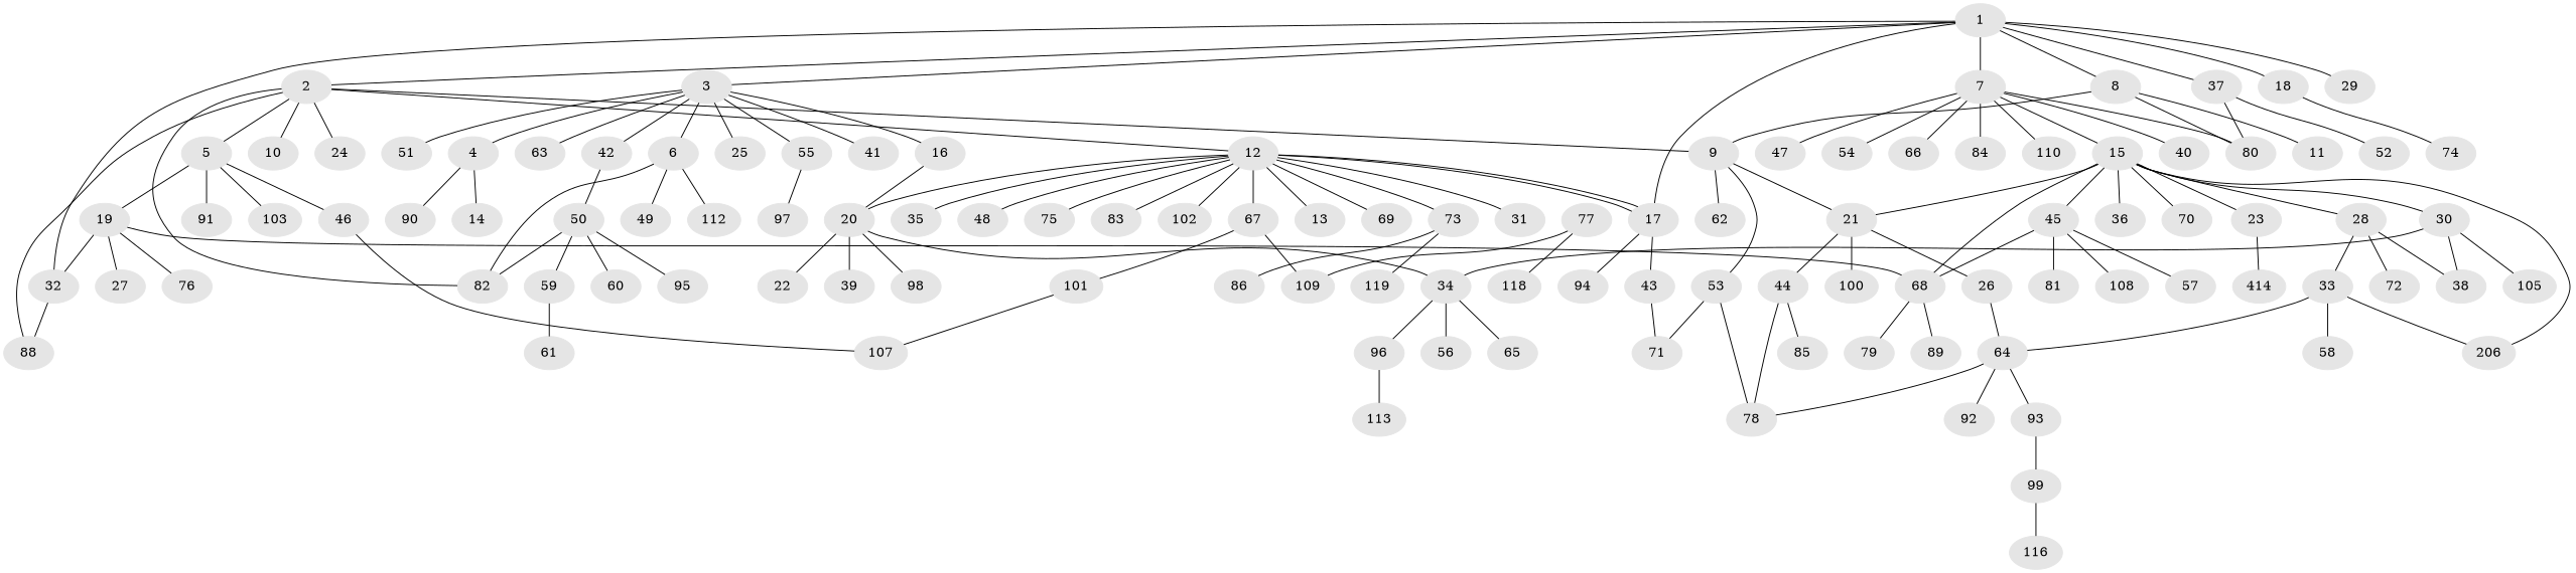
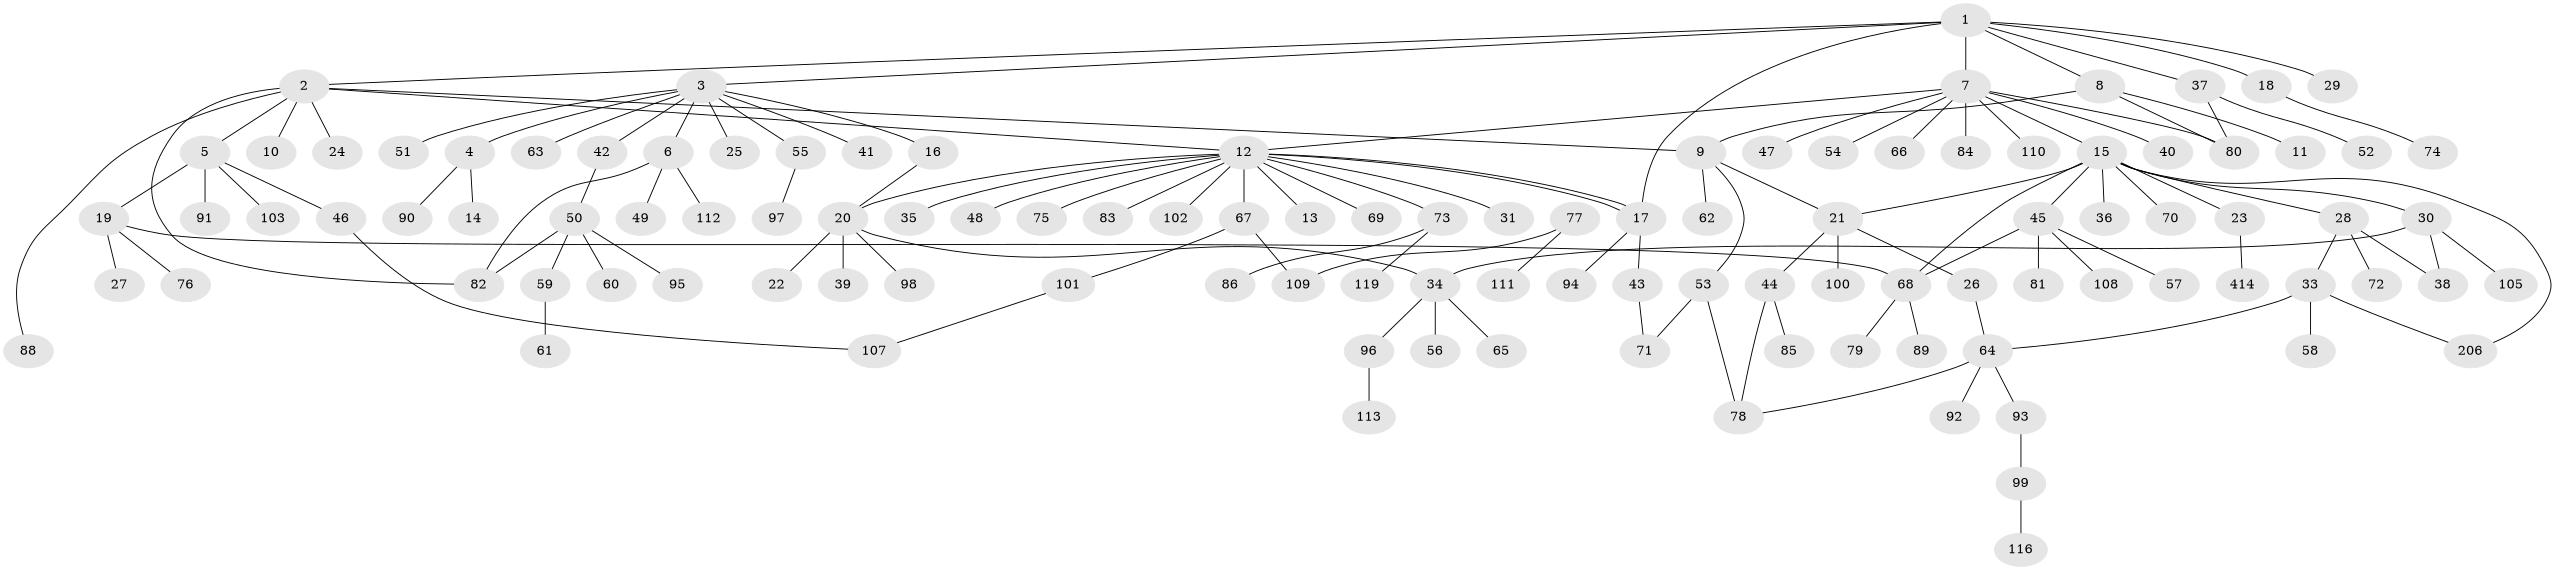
  graph {
    node [color=gray90 style=filled]
    1
    2
    3
    7
    8
    17
    18
    29
-   32
    37
    5
    9
    10
    12
    24
    82
    88
    4
    6
    16
    25
    41
    42
    51
    55
    63
    15
    40
    47
    54
    66
    80
    84
    110
    11
    43
    94
    74
    52
    19
    46
    91
    103
    21
    53
    62
    13
    20
    31
    35
    48
    67
    69
    73
    75
    83
    102
    14
    90
    49
    112
    50
    97
    68
    27
    76
    107
    23
    28
    30
    36
    45
    70
    n74 [label=206]
    26
    44
    100
    71
    78
    22
    34
    39
    98
    101
    109
    86
    n87 [label=119]
    n88 [label=414]
    33
    38
    72
    105
    57
    81
    108
    79
    89
    56
    65
    96
    64
    85
    92
    93
    58
    113
    59
    60
    95
    61
    99
    77
-   111 [label=118]
+   111
    116
    1 -- 2
    1 -- 3
    1 -- 7
    1 -- 8
    1 -- 17
    1 -- 18
    1 -- 29
-   1 -- 32
    1 -- 37
    2 -- 5
    2 -- 9
    2 -- 10
    2 -- 12
    2 -- 24
    2 -- 82
    2 -- 88
    3 -- 4
    3 -- 6
    3 -- 16
    3 -- 25
    3 -- 41
    3 -- 42
    3 -- 51
    3 -- 55
    3 -- 63
+   7 -- 12
    7 -- 15
    7 -- 40
    7 -- 47
    7 -- 54
    7 -- 66
    7 -- 80
    7 -- 84
    7 -- 110
    8 -- 9
    8 -- 80
    8 -- 11
    17 -- 43
    17 -- 94
    18 -- 74
-   32 -- 88
    37 -- 80
    37 -- 52
    5 -- 19
    5 -- 46
    5 -- 91
    5 -- 103
    9 -- 21
    9 -- 53
    9 -- 62
    12 -- 17
    12 -- 17
    12 -- 13
    12 -- 20
    12 -- 31
    12 -- 35
    12 -- 48
    12 -- 67
    12 -- 69
    12 -- 73
    12 -- 75
    12 -- 83
    12 -- 102
    4 -- 14
    4 -- 90
    6 -- 82
    6 -- 49
    6 -- 112
    16 -- 20
    42 -- 50
    55 -- 97
    15 -- 21
    15 -- 68
    15 -- 23
    15 -- 28
    15 -- 30
    15 -- 36
    15 -- 45
    15 -- 70
    15 -- n74
    43 -- 71
-   19 -- 32
    19 -- 68
    19 -- 27
    19 -- 76
    46 -- 107
    21 -- 26
    21 -- 44
    21 -- 100
    53 -- 71
    53 -- 78
    20 -- 22
    20 -- 34
    20 -- 39
    20 -- 98
    67 -- 101
    67 -- 109
    73 -- 86
    73 -- n87
    50 -- 82
    50 -- 59
    50 -- 60
    50 -- 95
    68 -- 79
    68 -- 89
    23 -- n88
    28 -- 33
    28 -- 38
    28 -- 72
    30 -- 34
    30 -- 38
    30 -- 105
    45 -- 68
    45 -- 57
    45 -- 81
    45 -- 108
    26 -- 64
    44 -- 78
    44 -- 85
    34 -- 56
    34 -- 65
    34 -- 96
    101 -- 107
    33 -- n74
    33 -- 64
    33 -- 58
    96 -- 113
    64 -- 78
    64 -- 92
    64 -- 93
    93 -- 99
    59 -- 61
    99 -- 116
    77 -- 109
    77 -- 111
  }
